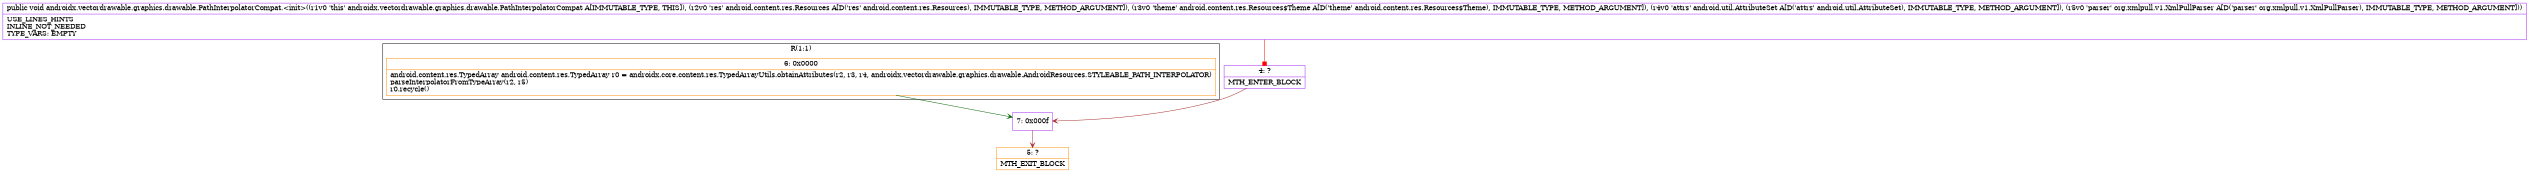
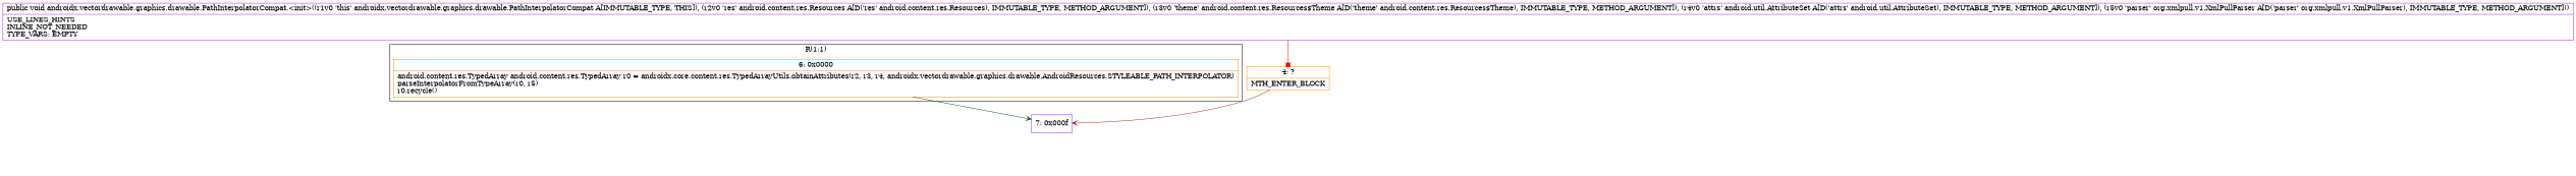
  digraph {
    node [color=purple shape=record]
    edge [arrowhead=vee color=brown]
-   n1 [color=darkorange label="{6\:\ 0x0000|android.content.res.TypedArray android.content.res.TypedArray r0 = androidx.core.content.res.TypedArrayUtils.obtainAttributes(r2, r3, r4, androidx.vectordrawable.graphics.drawable.AndroidResources.STYLEABLE_PATH_INTERPOLATOR)\lparseInterpolatorFromTypeArray(r2, r5)\lr0.recycle()\l}"]
+   n1 [color=darkorange label="{6\:\ 0x0000|android.content.res.TypedArray android.content.res.TypedArray r0 = androidx.core.content.res.TypedArrayUtils.obtainAttributes(r2, r3, r4, androidx.vectordrawable.graphics.drawable.AndroidResources.STYLEABLE_PATH_INTERPOLATOR)\lparseInterpolatorFromTypeArray(r0, r5)\lr0.recycle()\l}"]
    n2 [label="{7\:\ 0x000f}"]
-   n3 [color=darkorange label="{5\:\ ?|MTH_EXIT_BLOCK\l}"]
-   n4 [label="{4\:\ ?|MTH_ENTER_BLOCK\l}"]
+   n4 [color=darkorange label="{4\:\ ?|MTH_ENTER_BLOCK\l}"]
    n5 [label="{public void androidx.vectordrawable.graphics.drawable.PathInterpolatorCompat.\<init\>((r1v0 'this' androidx.vectordrawable.graphics.drawable.PathInterpolatorCompat A[IMMUTABLE_TYPE, THIS]), (r2v0 'res' android.content.res.Resources A[D('res' android.content.res.Resources), IMMUTABLE_TYPE, METHOD_ARGUMENT]), (r3v0 'theme' android.content.res.Resources$Theme A[D('theme' android.content.res.Resources$Theme), IMMUTABLE_TYPE, METHOD_ARGUMENT]), (r4v0 'attrs' android.util.AttributeSet A[D('attrs' android.util.AttributeSet), IMMUTABLE_TYPE, METHOD_ARGUMENT]), (r5v0 'parser' org.xmlpull.v1.XmlPullParser A[D('parser' org.xmlpull.v1.XmlPullParser), IMMUTABLE_TYPE, METHOD_ARGUMENT]))  | USE_LINES_HINTS\lINLINE_NOT_NEEDED\lTYPE_VARS: EMPTY\l}"]
    subgraph cluster_1 {
      label="R(1:1)"
      n1
    }
    n1 -> n2 [color=darkgreen]
-   n2 -> n3
    n4 -> n2
    n5 -> n4 [arrowhead=box color=red]
  }
